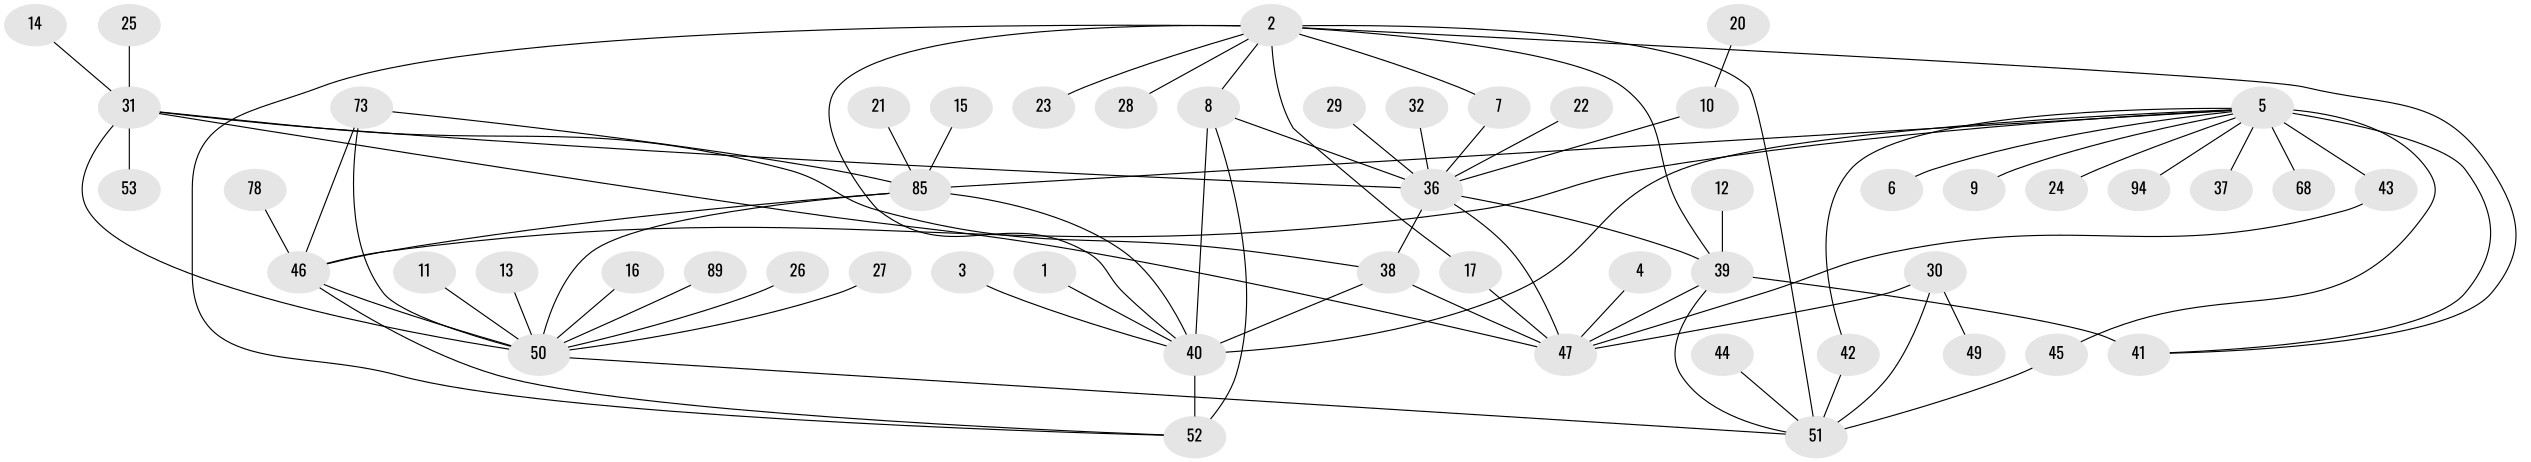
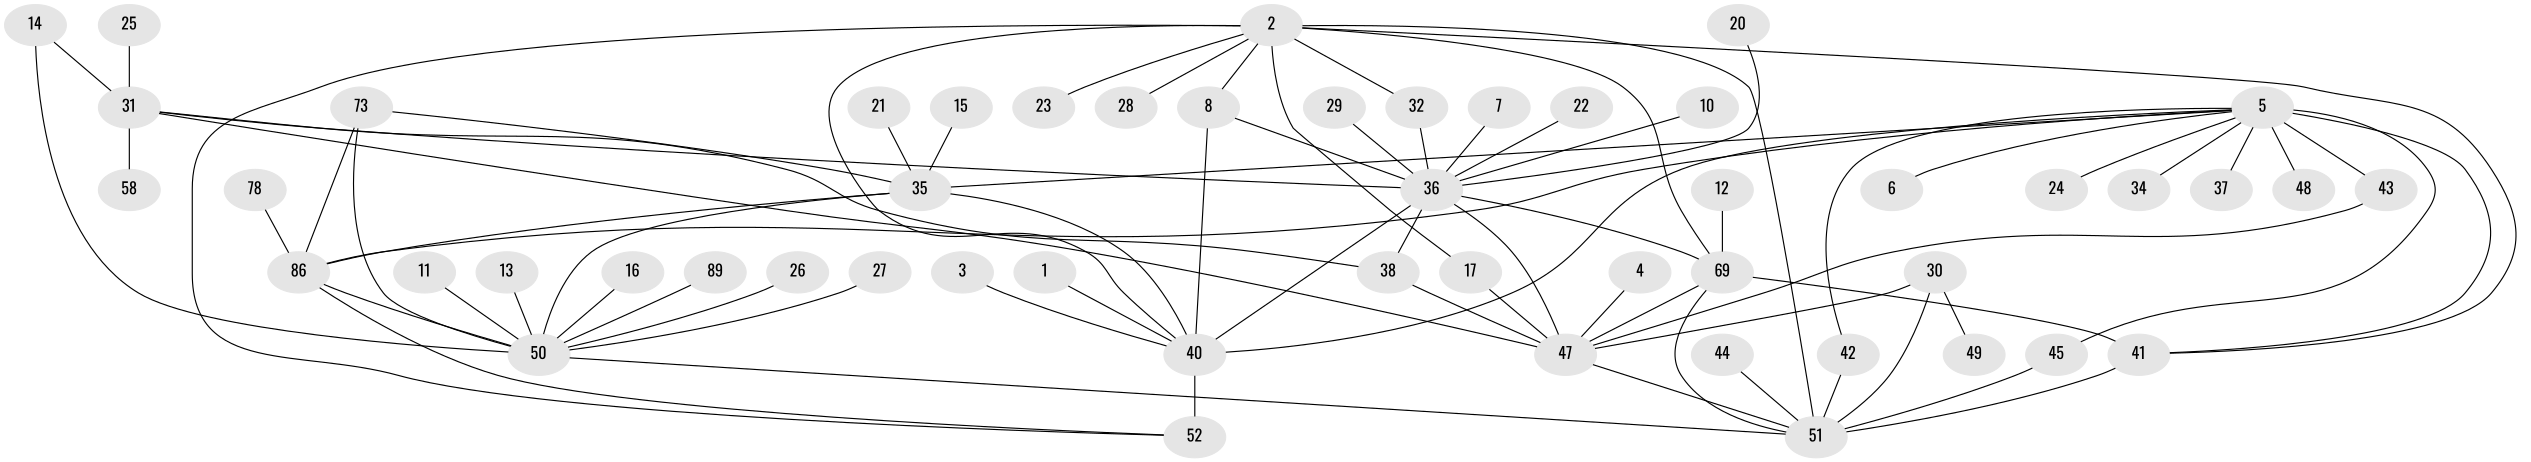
  graph {
    fontname=Oswald
    node [color=gray90 fontname=Oswald style=filled]
    edge [fontname=Oswald weight=1.0]
    1
    40
    52
    2
    8
    17
    23
    28
    32
-   39
+   39 [label=69]
    41
    51
    36
    47
    3
    4
    5
    6
-   9
    24
-   34 [label=94]
-   35 [label=85]
+   34
+   35
    37
    42
    43
    45
-   46
-   48 [label=68]
+   46 [label=86]
+   48
    50
    7
    38
    10
    11
    12
    13
    14
    31
-   53
+   53 [label=58]
    15
    16
    n41 [label=78]
    n42 [label=89]
    20
    21
    22
    25
    26
    27
    29
    30
    49
    n52 [label=73]
    44
    1 -- 40
    40 -- 52
    2 -- 40
    2 -- 52
    2 -- 8 [weight=2.0]
    2 -- 17
    2 -- 23
    2 -- 28
-   2 -- 7
+   2 -- 32
    2 -- 39
    2 -- 41 [weight=2.0]
    2 -- 51
    8 -- 40 [weight=2.0]
-   8 -- 52 [weight=2.0]
    8 -- 36
    17 -- 47
    32 -- 36
    39 -- 41 [weight=2.0]
    39 -- 51
    39 -- 47
+   41 -- 51 [weight=2.0]
    36 -- 39
    36 -- 47
    36 -- 38 [weight=2.0]
+   47 -- 51
    3 -- 40
    4 -- 47
    5 -- 40
    5 -- 41
    5 -- 6
-   5 -- 9
    5 -- 24
    5 -- 34
    5 -- 35
    5 -- 37
    5 -- 42
    5 -- 43 [weight=6.0]
    5 -- 45
    5 -- 46
    5 -- 48
    35 -- 40
    35 -- 46
    35 -- 50 [weight=2.0]
    42 -- 51
    43 -- 47
    45 -- 51
    46 -- 52
    46 -- 50
    50 -- 51
    7 -- 36
-   38 -- 40
+   36 -- 40
    38 -- 47 [weight=2.0]
    10 -- 36
    11 -- 50
    12 -- 39
    13 -- 50
    14 -- 31
    31 -- 36
    31 -- 47
-   31 -- 50
+   14 -- 50
    31 -- 38 [weight=2.0]
    31 -- 53
    15 -- 35
    16 -- 50
    n41 -- 46
    n42 -- 50
-   20 -- 10
+   20 -- 36
    21 -- 35
    22 -- 36
    25 -- 31
    26 -- 50
    27 -- 50
    29 -- 36
    30 -- 51
    30 -- 47
    30 -- 49
    n52 -- 35 [weight=2.0]
    n52 -- 46 [weight=2.0]
    n52 -- 50 [weight=2.0]
    44 -- 51
  }
